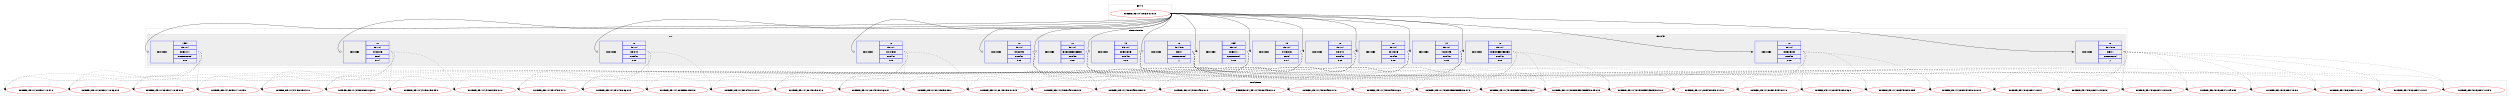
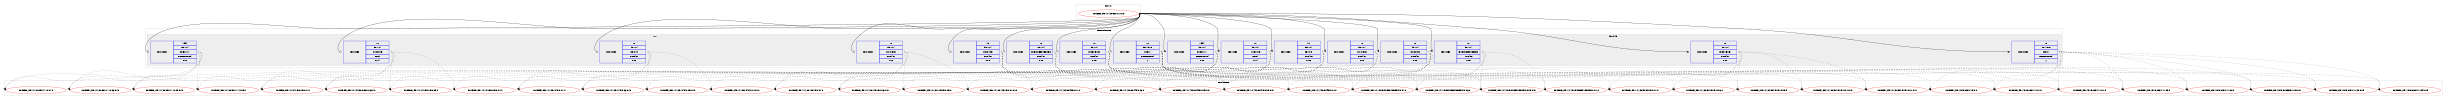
  digraph {
    compound=true
    concentrate=true
    fontname=Helvetica
    fontsize=10
    newrank=true
    rankdir=TB
    ranksep=1.5
    node [color=red fontname=Helvetica fontsize=10]
    edge [arrowhead=vee headport=w style=dotted tailport=e weight=100]
    n1 [label="portage://dev-ml/core-0.14.1-r1" width=4]
    n2 [color=blue label=<<TABLE BORDER="0" CELLBORDER="1" CELLSPACING="0" CELLPADDING="4" WIDTH="220"><TR><TD ROWSPAN="6" CELLPADDING="30">pack_dep</TD></TR><TR><TD WIDTH="110">no</TD></TR><TR><TD>dev-lang</TD></TR><TR><TD>ocaml</TD></TR><TR><TD>greaterequal</TD></TR><TR><TD>4</TD></TR></TABLE>> shape=none]
    n3 [color=blue label=<<TABLE BORDER="0" CELLBORDER="1" CELLSPACING="0" CELLPADDING="4" WIDTH="220"><TR><TD ROWSPAN="6" CELLPADDING="30">pack_dep</TD></TR><TR><TD WIDTH="110">no</TD></TR><TR><TD>dev-ml</TD></TR><TR><TD>core_kernel</TD></TR><TR><TD>smaller</TD></TR><TR><TD>0.15</TD></TR></TABLE>> shape=none]
    n4 [color=blue label=<<TABLE BORDER="0" CELLBORDER="1" CELLSPACING="0" CELLPADDING="4" WIDTH="220"><TR><TD ROWSPAN="6" CELLPADDING="30">pack_dep</TD></TR><TR><TD WIDTH="110">no</TD></TR><TR><TD>dev-ml</TD></TR><TR><TD>jane-street-headers</TD></TR><TR><TD>smaller</TD></TR><TR><TD>0.15</TD></TR></TABLE>> shape=none]
    n5 [color=blue label=<<TABLE BORDER="0" CELLBORDER="1" CELLSPACING="0" CELLPADDING="4" WIDTH="220"><TR><TD ROWSPAN="6" CELLPADDING="30">pack_dep</TD></TR><TR><TD WIDTH="110">no</TD></TR><TR><TD>dev-ml</TD></TR><TR><TD>jst-config</TD></TR><TR><TD>smaller</TD></TR><TR><TD>0.15</TD></TR></TABLE>> shape=none]
    n6 [color=blue label=<<TABLE BORDER="0" CELLBORDER="1" CELLSPACING="0" CELLPADDING="4" WIDTH="220"><TR><TD ROWSPAN="6" CELLPADDING="30">pack_dep</TD></TR><TR><TD WIDTH="110">no</TD></TR><TR><TD>dev-ml</TD></TR><TR><TD>ppx_jane</TD></TR><TR><TD>smaller</TD></TR><TR><TD>0.15</TD></TR></TABLE>> shape=none]
    n7 [color=blue label=<<TABLE BORDER="0" CELLBORDER="1" CELLSPACING="0" CELLPADDING="4" WIDTH="220"><TR><TD ROWSPAN="6" CELLPADDING="30">pack_dep</TD></TR><TR><TD WIDTH="110">no</TD></TR><TR><TD>dev-ml</TD></TR><TR><TD>sexplib</TD></TR><TR><TD>smaller</TD></TR><TR><TD>0.15</TD></TR></TABLE>> shape=none]
    n8 [color=blue label=<<TABLE BORDER="0" CELLBORDER="1" CELLSPACING="0" CELLPADDING="4" WIDTH="220"><TR><TD ROWSPAN="6" CELLPADDING="30">pack_dep</TD></TR><TR><TD WIDTH="110">no</TD></TR><TR><TD>dev-ml</TD></TR><TR><TD>timezone</TD></TR><TR><TD>equal</TD></TR><TR><TD>0.14*</TD></TR></TABLE>> shape=none]
    n9 [color=blue label=<<TABLE BORDER="0" CELLBORDER="1" CELLSPACING="0" CELLPADDING="4" WIDTH="220"><TR><TD ROWSPAN="6" CELLPADDING="30">pack_dep</TD></TR><TR><TD WIDTH="110">weak</TD></TR><TR><TD>dev-ml</TD></TR><TR><TD>core_unix</TD></TR><TR><TD>greaterequal</TD></TR><TR><TD>0.15</TD></TR></TABLE>> shape=none]
    n10 [color=blue label=<<TABLE BORDER="0" CELLBORDER="1" CELLSPACING="0" CELLPADDING="4" WIDTH="220"><TR><TD ROWSPAN="6" CELLPADDING="30">pack_dep</TD></TR><TR><TD WIDTH="110">no</TD></TR><TR><TD>dev-lang</TD></TR><TR><TD>ocaml</TD></TR><TR><TD>greaterequal</TD></TR><TR><TD>4</TD></TR></TABLE>> shape=none]
    n11 [color=blue label=<<TABLE BORDER="0" CELLBORDER="1" CELLSPACING="0" CELLPADDING="4" WIDTH="220"><TR><TD ROWSPAN="6" CELLPADDING="30">pack_dep</TD></TR><TR><TD WIDTH="110">no</TD></TR><TR><TD>dev-ml</TD></TR><TR><TD>core_kernel</TD></TR><TR><TD>smaller</TD></TR><TR><TD>0.15</TD></TR></TABLE>> shape=none]
    n12 [color=blue label=<<TABLE BORDER="0" CELLBORDER="1" CELLSPACING="0" CELLPADDING="4" WIDTH="220"><TR><TD ROWSPAN="6" CELLPADDING="30">pack_dep</TD></TR><TR><TD WIDTH="110">no</TD></TR><TR><TD>dev-ml</TD></TR><TR><TD>jane-street-headers</TD></TR><TR><TD>smaller</TD></TR><TR><TD>0.15</TD></TR></TABLE>> shape=none]
    n13 [color=blue label=<<TABLE BORDER="0" CELLBORDER="1" CELLSPACING="0" CELLPADDING="4" WIDTH="220"><TR><TD ROWSPAN="6" CELLPADDING="30">pack_dep</TD></TR><TR><TD WIDTH="110">no</TD></TR><TR><TD>dev-ml</TD></TR><TR><TD>jst-config</TD></TR><TR><TD>smaller</TD></TR><TR><TD>0.15</TD></TR></TABLE>> shape=none]
    n14 [color=blue label=<<TABLE BORDER="0" CELLBORDER="1" CELLSPACING="0" CELLPADDING="4" WIDTH="220"><TR><TD ROWSPAN="6" CELLPADDING="30">pack_dep</TD></TR><TR><TD WIDTH="110">no</TD></TR><TR><TD>dev-ml</TD></TR><TR><TD>ppx_jane</TD></TR><TR><TD>smaller</TD></TR><TR><TD>0.15</TD></TR></TABLE>> shape=none]
    n15 [color=blue label=<<TABLE BORDER="0" CELLBORDER="1" CELLSPACING="0" CELLPADDING="4" WIDTH="220"><TR><TD ROWSPAN="6" CELLPADDING="30">pack_dep</TD></TR><TR><TD WIDTH="110">no</TD></TR><TR><TD>dev-ml</TD></TR><TR><TD>sexplib</TD></TR><TR><TD>smaller</TD></TR><TR><TD>0.15</TD></TR></TABLE>> shape=none]
    n16 [color=blue label=<<TABLE BORDER="0" CELLBORDER="1" CELLSPACING="0" CELLPADDING="4" WIDTH="220"><TR><TD ROWSPAN="6" CELLPADDING="30">pack_dep</TD></TR><TR><TD WIDTH="110">no</TD></TR><TR><TD>dev-ml</TD></TR><TR><TD>timezone</TD></TR><TR><TD>equal</TD></TR><TR><TD>0.14*</TD></TR></TABLE>> shape=none]
    n17 [color=blue label=<<TABLE BORDER="0" CELLBORDER="1" CELLSPACING="0" CELLPADDING="4" WIDTH="220"><TR><TD ROWSPAN="6" CELLPADDING="30">pack_dep</TD></TR><TR><TD WIDTH="110">weak</TD></TR><TR><TD>dev-ml</TD></TR><TR><TD>core_unix</TD></TR><TR><TD>greaterequal</TD></TR><TR><TD>0.15</TD></TR></TABLE>> shape=none]
    n18 [label="portage://dev-lang/ocaml-4.09.0-r3" width=4]
    n19 [label="portage://dev-lang/ocaml-4.10.2-r3" width=4]
-   n20 [label="portage://dev-lang/ocaml-4.11.2-r2" width=4]
+   n20 [label="portage://dev-lang/portage-4.11.2-r2" width=4]
    n21 [label="portage://dev-lang/ocaml-4.12.1" width=4]
    n22 [label="portage://dev-lang/ocaml-4.13.1" width=4]
    n23 [label="portage://dev-lang/ocaml-4.14.1" width=4]
    n24 [label="portage://dev-lang/ocaml-4.14.2" width=4]
    n25 [label="portage://dev-lang/ocaml-5.2.0" width=4]
    n26 [label="portage://dev-ml/core_kernel-0.14.1-r4" width=4]
    n27 [label="portage://dev-ml/core_kernel-0.14.2-r1" width=4]
    n28 [label="portage://dev-ml/core_kernel-0.15.5" width=4]
    n29 [label="portage://dev-ml/core_kernel-0.16.0" width=4]
    n30 [label="portage://dev-ml/core_kernel-0.17.0" width=4]
    n31 [label="portage://dev-ml/jane-street-headers-0.14.0" width=4]
    n32 [label="portage://dev-ml/jane-street-headers-0.15.0-r1" width=4]
    n33 [label="portage://dev-ml/jane-street-headers-0.16.0" width=4]
    n34 [label="portage://dev-ml/jane-street-headers-0.17.0" width=4]
-   n35 [label="greaterequal://dev-ml/jst-config-0.14.0" width=4]
-   n36 [label="portage://dev-ml/jst-config-0.14.1" width=4]
+   n35 [label="portage://dev-ml/jst-config-0.14.0" width=4]
    n37 [label="portage://dev-ml/jst-config-0.15.0-r1" width=4]
    n38 [label="portage://dev-ml/jst-config-0.15.1-r1" width=4]
    n39 [label="portage://dev-ml/jst-config-0.16.0" width=4]
    n40 [label="portage://dev-ml/jst-config-0.17.0" width=4]
    n41 [label="portage://dev-ml/ppx_jane-0.14.0-r1" width=4]
    n42 [label="portage://dev-ml/ppx_jane-0.15.0" width=4]
    n43 [label="portage://dev-ml/ppx_jane-0.16.0-r1" width=4]
    n44 [label="portage://dev-ml/ppx_jane-0.17.0" width=4]
    n45 [label="portage://dev-ml/sexplib-0.14.0-r1" width=4]
-   n46 [label="portage://dev-ml/portage-0.15.1-r2" width=4]
+   n46 [label="portage://dev-ml/sexplib-0.15.1-r2" width=4]
    n47 [label="portage://dev-ml/sexplib-0.16.0-r1" width=4]
    n48 [label="portage://dev-ml/sexplib-0.17.0" width=4]
    n49 [label="portage://dev-ml/timezone-0.14.0" width=4]
    n50 [label="portage://dev-ml/timezone-0.15.1" width=4]
    n51 [label="portage://dev-ml/timezone-0.16.0-r1" width=4]
    n52 [label="portage://dev-ml/timezone-0.17.0" width=4]
    n53 [label="portage://dev-ml/core_unix-0.15.0" width=4]
    n54 [label="portage://dev-ml/core_unix-0.15.2-r1" width=4]
    n55 [label="portage://dev-ml/core_unix-0.16.0-r1" width=4]
    n56 [label="portage://dev-ml/core_unix-0.17.0" width=4]
    subgraph cluster_1 {
      color=gray
      label=<<i>ebuild</i>>
      rank=same
      n1
    }
    subgraph cluster_2 {
      color=gray
      label=<<i>dependencies</i>>
      subgraph cluster_3 {
        color=gray
        fillcolor="#eeeeee"
        label=<<i>compile</i>>
        style=filled
        subgraph sub_4 {
          color=gray
          fillcolor="#eeeeee"
          label=<<i>compile</i>>
          style=filled
          n2
        }
        subgraph sub_5 {
          color=gray
          fillcolor="#eeeeee"
          label=<<i>compile</i>>
          style=filled
          n3
        }
        subgraph sub_6 {
          color=gray
          fillcolor="#eeeeee"
          label=<<i>compile</i>>
          style=filled
          n4
        }
        subgraph sub_7 {
          color=gray
          fillcolor="#eeeeee"
          label=<<i>compile</i>>
          style=filled
          n5
        }
        subgraph sub_8 {
          color=gray
          fillcolor="#eeeeee"
          label=<<i>compile</i>>
          style=filled
          n6
        }
        subgraph sub_9 {
          color=gray
          fillcolor="#eeeeee"
          label=<<i>compile</i>>
          style=filled
          n7
        }
        subgraph sub_10 {
          color=gray
          fillcolor="#eeeeee"
          label=<<i>compile</i>>
          style=filled
          n8
        }
        subgraph sub_11 {
          color=gray
          fillcolor="#eeeeee"
          label=<<i>compile</i>>
          style=filled
          n9
        }
      }
      subgraph cluster_12 {
        color=gray
        fillcolor="#eeeeee"
        label=<<i>compile and run</i>>
        style=filled
      }
      subgraph cluster_13 {
        color=gray
        fillcolor="#eeeeee"
        label=<<i>run</i>>
        style=filled
        subgraph sub_14 {
          color=gray
          fillcolor="#eeeeee"
          label=<<i>run</i>>
          style=filled
          n10
        }
        subgraph sub_15 {
          color=gray
          fillcolor="#eeeeee"
          label=<<i>run</i>>
          style=filled
          n11
        }
        subgraph sub_16 {
          color=gray
          fillcolor="#eeeeee"
          label=<<i>run</i>>
          style=filled
          n12
        }
        subgraph sub_17 {
          color=gray
          fillcolor="#eeeeee"
          label=<<i>run</i>>
          style=filled
          n13
        }
        subgraph sub_18 {
          color=gray
          fillcolor="#eeeeee"
          label=<<i>run</i>>
          style=filled
          n14
        }
        subgraph sub_19 {
          color=gray
          fillcolor="#eeeeee"
          label=<<i>run</i>>
          style=filled
          n15
        }
        subgraph sub_20 {
          color=gray
          fillcolor="#eeeeee"
          label=<<i>run</i>>
          style=filled
          n16
        }
        subgraph sub_21 {
          color=gray
          fillcolor="#eeeeee"
          label=<<i>run</i>>
          style=filled
          n17
        }
      }
    }
    subgraph cluster_22 {
      color=gray
      label=<<i>candidates</i>>
      rank=same
      subgraph sub_23 {
        color=black
        label=<<i>candidates</i>>
        nodesep=1
        rank=same
        n18
        n19
        n20
        n21
        n22
        n23
        n24
        n25
      }
      subgraph sub_24 {
        color=black
        label=<<i>candidates</i>>
        nodesep=1
        rank=same
        n26
        n27
        n28
        n29
        n30
      }
      subgraph sub_25 {
        color=black
        label=<<i>candidates</i>>
        nodesep=1
        rank=same
        n31
        n32
        n33
        n34
      }
      subgraph sub_26 {
        color=black
        label=<<i>candidates</i>>
        nodesep=1
        rank=same
        n35
-       n36
        n37
        n38
        n39
        n40
      }
      subgraph sub_27 {
        color=black
        label=<<i>candidates</i>>
        nodesep=1
        rank=same
        n41
        n42
        n43
        n44
      }
      subgraph sub_28 {
        color=black
        label=<<i>candidates</i>>
        nodesep=1
        rank=same
        n45
        n46
        n47
        n48
      }
      subgraph sub_29 {
        color=black
        label=<<i>candidates</i>>
        nodesep=1
        rank=same
        n49
        n50
        n51
        n52
      }
      subgraph sub_30 {
        color=black
        label=<<i>candidates</i>>
        nodesep=1
        rank=same
        n53
        n54
        n55
        n56
      }
      subgraph sub_31 {
        color=black
        label=<<i>candidates</i>>
        nodesep=1
        rank=same
        n18
        n19
        n20
        n21
        n22
        n23
        n24
        n25
      }
      subgraph sub_32 {
        color=black
        label=<<i>candidates</i>>
        nodesep=1
        rank=same
        n26
        n27
        n28
        n29
        n30
      }
      subgraph sub_33 {
        color=black
        label=<<i>candidates</i>>
        nodesep=1
        rank=same
        n31
        n32
        n33
        n34
      }
      subgraph sub_34 {
        color=black
        label=<<i>candidates</i>>
        nodesep=1
        rank=same
        n35
-       n36
        n37
        n38
        n39
        n40
      }
      subgraph sub_35 {
        color=black
        label=<<i>candidates</i>>
        nodesep=1
        rank=same
        n41
        n42
        n43
        n44
      }
      subgraph sub_36 {
        color=black
        label=<<i>candidates</i>>
        nodesep=1
        rank=same
        n45
        n46
        n47
        n48
      }
      subgraph sub_37 {
        color=black
        label=<<i>candidates</i>>
        nodesep=1
        rank=same
        n49
        n50
        n51
        n52
      }
      subgraph sub_38 {
        color=black
        label=<<i>candidates</i>>
        nodesep=1
        rank=same
        n53
        n54
        n55
        n56
      }
    }
    n1 -> n2 [style=solid weight=20]
    n1 -> n3 [style=solid weight=20]
    n1 -> n4 [style=solid weight=20]
    n1 -> n5 [style=solid weight=20]
    n1 -> n6 [style=solid weight=20]
    n1 -> n7 [style=solid weight=20]
    n1 -> n8 [style=solid weight=20]
    n1 -> n9 [style=solid weight=20]
    n1 -> n10 [arrowhead=odot style=solid weight=20]
    n1 -> n11 [arrowhead=odot style=solid weight=20]
    n1 -> n12 [arrowhead=odot style=solid weight=20]
    n1 -> n13 [arrowhead=odot style=solid weight=20]
    n1 -> n14 [arrowhead=odot style=solid weight=20]
    n1 -> n15 [arrowhead=odot style=solid weight=20]
    n1 -> n16 [arrowhead=odot style=solid weight=20]
    n1 -> n17 [arrowhead=odot style=solid weight=20]
    n2 -> n18
    n2 -> n19
    n2 -> n20
    n2 -> n21
    n2 -> n22
    n2 -> n23
    n2 -> n24
    n2 -> n25
    n3 -> n26
    n3 -> n27
    n3 -> n28
    n3 -> n29
    n3 -> n30
    n4 -> n31
    n4 -> n32
    n4 -> n33
    n4 -> n34
    n5 -> n35
-   n5 -> n36
    n5 -> n37
    n5 -> n38
    n5 -> n39
    n5 -> n40
    n6 -> n41
    n6 -> n42
    n6 -> n43
    n6 -> n44
    n7 -> n45
    n7 -> n46
    n7 -> n47
    n7 -> n48
    n8 -> n49
    n8 -> n50
    n8 -> n51
    n8 -> n52
    n9 -> n53
    n9 -> n54
    n9 -> n55
    n9 -> n56
    n10 -> n18
    n10 -> n19
    n10 -> n20
    n10 -> n21
    n10 -> n22
    n10 -> n23
    n10 -> n24
    n10 -> n25
    n11 -> n26
    n11 -> n27
    n11 -> n28
    n11 -> n29
    n11 -> n30
    n12 -> n31
    n12 -> n32
    n12 -> n33
    n12 -> n34
    n13 -> n35
-   n13 -> n36
    n13 -> n37
    n13 -> n38
    n13 -> n39
    n13 -> n40
    n14 -> n41
    n14 -> n42
    n14 -> n43
    n14 -> n44
    n15 -> n45
    n15 -> n46
    n15 -> n47
    n15 -> n48
    n16 -> n49
    n16 -> n50
    n16 -> n51
    n16 -> n52
    n17 -> n53
    n17 -> n54
    n17 -> n55
    n17 -> n56
  }
